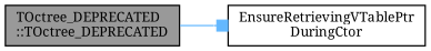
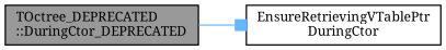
  digraph {
    rankdir=LR
    fontname="Noto Serif"
    node [color=black fontname="Noto Serif" fontsize=10 shape=box style=filled]
-   n1 [fillcolor=grey60 fontcolor=black height=0.2 label="TOctree_DEPRECATED\l::TOctree_DEPRECATED" width=0.4]
+   n1 [fillcolor=grey60 fontcolor=black height=0.2 label="TOctree_DEPRECATED\l::DuringCtor_DEPRECATED" width=0.4]
    n2 [fillcolor=white height=0.2 label="EnsureRetrievingVTablePtr\lDuringCtor" width=0.4]
    n1 -> n2 [color=steelblue1 fontname="Noto Serif" fontsize=10 labelfontname=Helvetica labelfontsize=10 style=solid arrowhead=box]
  }
